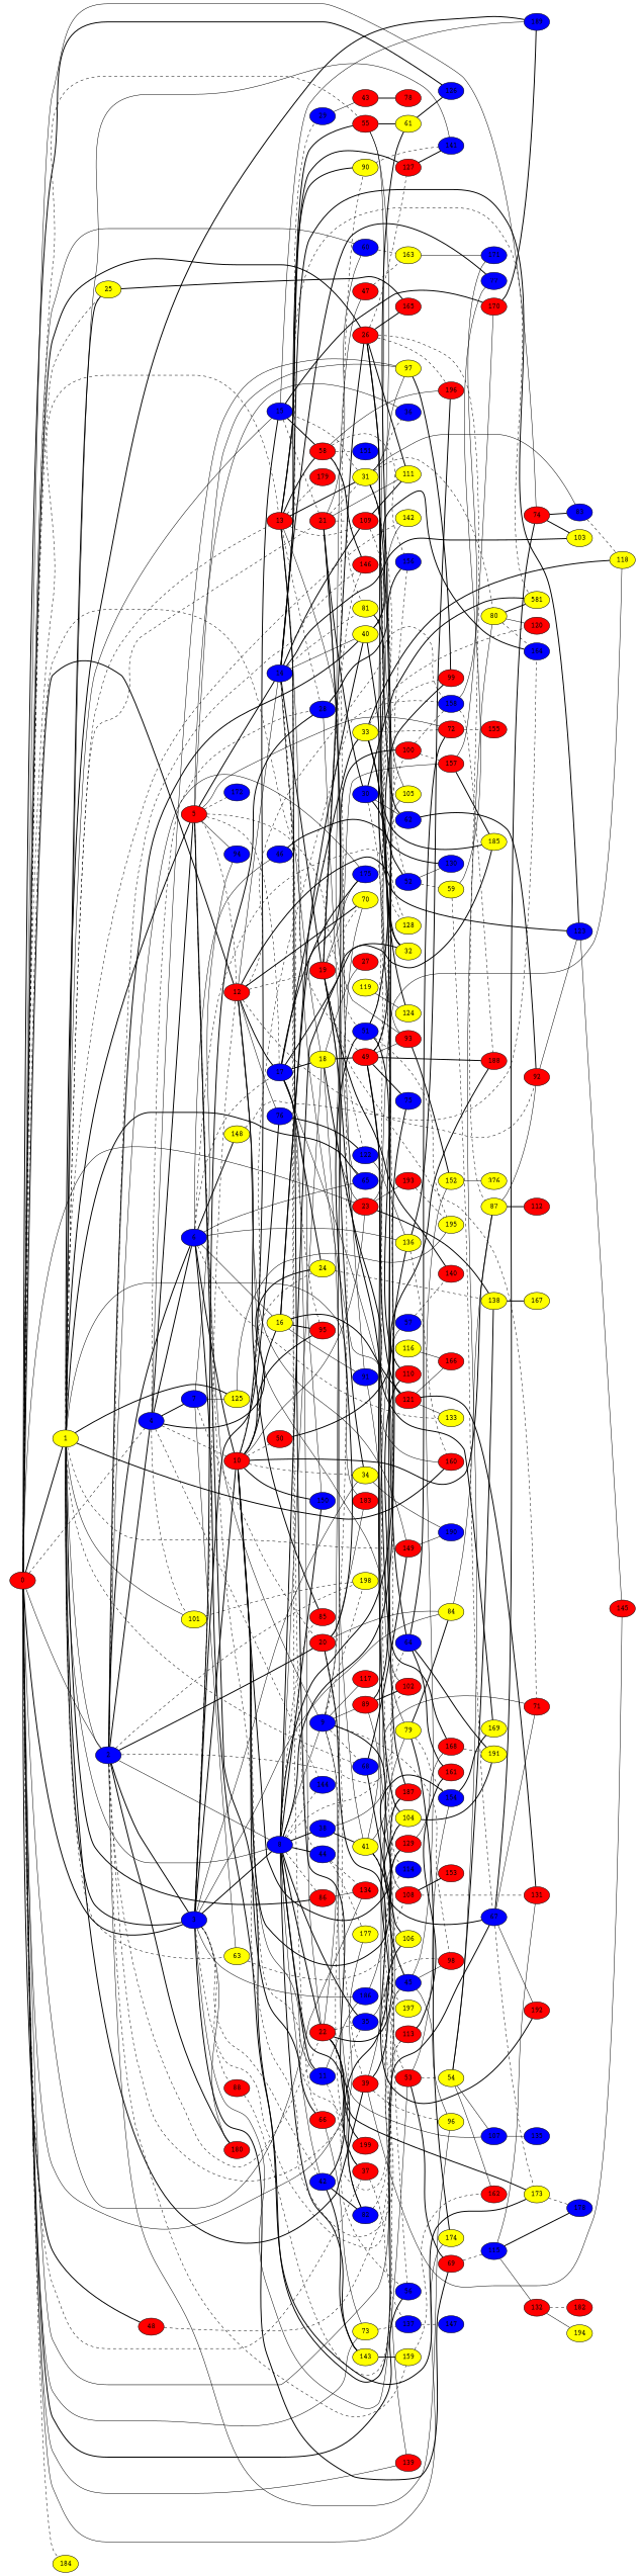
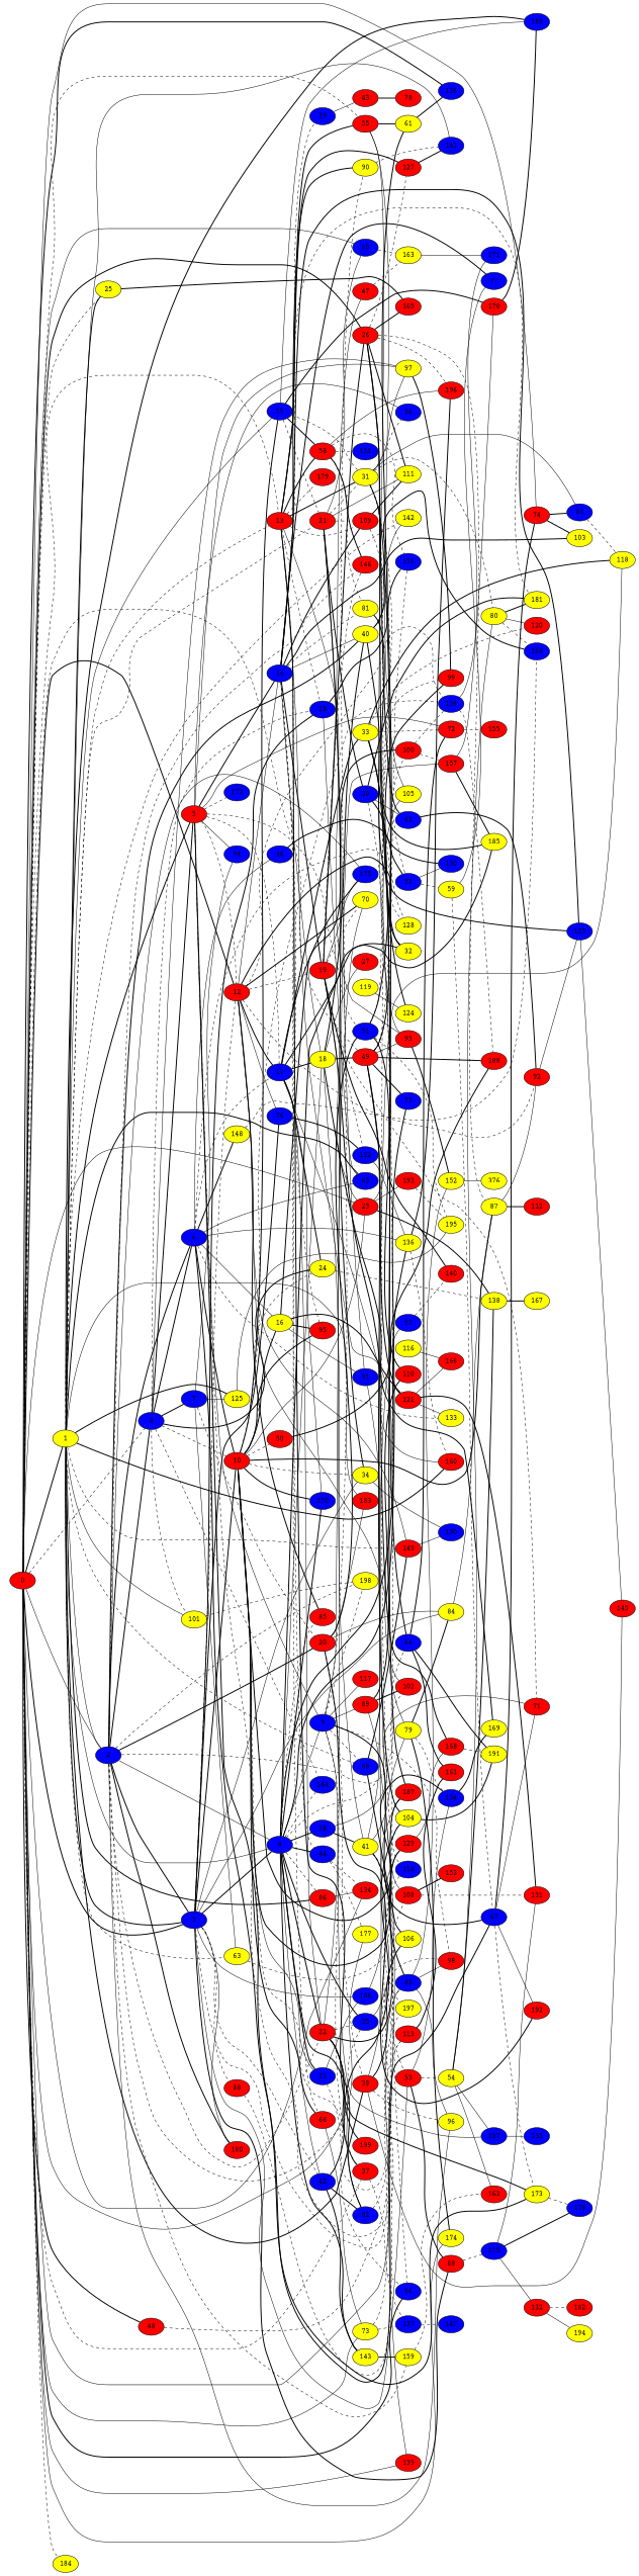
  graph {
    fontname="Courier Prime"
    rankdir=LR
    node [fillcolor=red fontname="Courier Prime" style=filled]
    edge [fontname="Courier Prime" style=bold]
    1 [fillcolor=yellow]
    0
    2 [fillcolor=blue]
    3 [fillcolor=blue]
    4 [fillcolor=blue]
    12
    13
    23
    25 [fillcolor=yellow]
    26
    37
    45 [fillcolor=blue]
    48
    49
    55
    56 [fillcolor=blue]
    60 [fillcolor=blue]
    73 [fillcolor=yellow]
    74
    126 [fillcolor=blue]
    134
    139
    174 [fillcolor=yellow]
    177 [fillcolor=yellow]
    184 [fillcolor=yellow]
    5
    8 [fillcolor=blue]
    15 [fillcolor=blue]
    21
    39
    63 [fillcolor=yellow]
    65 [fillcolor=blue]
    68 [fillcolor=blue]
    86
    101 [fillcolor=yellow]
    125 [fillcolor=yellow]
    141 [fillcolor=blue]
    142 [fillcolor=yellow]
    149
    160
    183
    189 [fillcolor=blue]
    6 [fillcolor=blue]
    20
    22
    35 [fillcolor=blue]
    40 [fillcolor=yellow]
    96 [fillcolor=yellow]
    102
    146
    159 [fillcolor=yellow]
    175 [fillcolor=blue]
    180
    198 [fillcolor=yellow]
    10
    28 [fillcolor=blue]
    34 [fillcolor=yellow]
    42 [fillcolor=blue]
    53
    69
    76 [fillcolor=blue]
    84 [fillcolor=yellow]
    88
    186 [fillcolor=blue]
    7 [fillcolor=blue]
    24 [fillcolor=yellow]
    97 [fillcolor=yellow]
    144 [fillcolor=blue]
    14 [fillcolor=blue]
    17 [fillcolor=blue]
    32 [fillcolor=yellow]
    85
    158 [fillcolor=blue]
    19
    70 [fillcolor=yellow]
    79 [fillcolor=yellow]
    92
    173 [fillcolor=yellow]
    44 [fillcolor=blue]
    29 [fillcolor=blue]
    31 [fillcolor=yellow]
    58
    93
    109
    127
    179
    105 [fillcolor=yellow]
    138 [fillcolor=yellow]
    193
    165
    87 [fillcolor=yellow]
    111 [fillcolor=yellow]
    62 [fillcolor=blue]
    196
    137 [fillcolor=blue]
    98
    152 [fillcolor=yellow]
    114 [fillcolor=blue]
    75 [fillcolor=blue]
    100
    121
    156 [fillcolor=blue]
    104 [fillcolor=yellow]
    99
    188
    61 [fillcolor=yellow]
    163 [fillcolor=yellow]
    197 [fillcolor=yellow]
    83 [fillcolor=blue]
    103 [fillcolor=yellow]
    9 [fillcolor=blue]
    36 [fillcolor=blue]
    51 [fillcolor=blue]
    72
    94 [fillcolor=blue]
    172 [fillcolor=blue]
    136 [fillcolor=yellow]
    11 [fillcolor=blue]
    18 [fillcolor=yellow]
    38 [fillcolor=blue]
    64 [fillcolor=blue]
    82 [fillcolor=blue]
    143 [fillcolor=yellow]
    150 [fillcolor=blue]
    170
    91 [fillcolor=blue]
    30 [fillcolor=blue]
    57 [fillcolor=blue]
    106 [fillcolor=yellow]
    145
    195 [fillcolor=yellow]
    190 [fillcolor=blue]
    16 [fillcolor=yellow]
    46 [fillcolor=blue]
    67 [fillcolor=blue]
    128 [fillcolor=yellow]
    133 [fillcolor=yellow]
    148 [fillcolor=yellow]
    192
    129
    199
    123 [fillcolor=blue]
    162
    50
    66
    95
    108
    154 [fillcolor=blue]
    187
    54 [fillcolor=yellow]
    115 [fillcolor=blue]
    122 [fillcolor=blue]
    113
    89
    90 [fillcolor=yellow]
    107 [fillcolor=blue]
    117
    157
    77 [fillcolor=blue]
    81 [fillcolor=yellow]
    164 [fillcolor=blue]
-   181 [fillcolor=yellow label=581]
+   181 [fillcolor=yellow]
    33 [fillcolor=yellow]
    185 [fillcolor=yellow]
    110
    155
    178 [fillcolor=blue]
    52 [fillcolor=blue]
    71
    27
    41 [fillcolor=yellow]
    169 [fillcolor=yellow]
    161
    191 [fillcolor=yellow]
    135 [fillcolor=blue]
    112
    131
    153
    171 [fillcolor=blue]
    47
    140
    168
    43
    80 [fillcolor=yellow]
    151 [fillcolor=blue]
    166
    118 [fillcolor=yellow]
    120
    124 [fillcolor=yellow]
    130 [fillcolor=blue]
    167 [fillcolor=yellow]
    78
    59 [fillcolor=yellow]
    147 [fillcolor=blue]
    n195 [fillcolor=yellow label=376]
    132
    182
    194 [fillcolor=yellow]
    116 [fillcolor=yellow]
    119 [fillcolor=yellow]
    1 -- 2 [style=solid]
    1 -- 3
    1 -- 13 [style=dashed]
    1 -- 25
    1 -- 5
    1 -- 8 [style=solid]
    1 -- 15 [style=solid]
    1 -- 21 [style=dashed]
    1 -- 39
    1 -- 63 [style=dashed]
    1 -- 65
    1 -- 68 [style=dashed]
    1 -- 86
    1 -- 101 [style=solid]
    1 -- 125
    1 -- 141 [style=solid]
    1 -- 142 [style=dashed]
    1 -- 149 [style=dashed]
    1 -- 160
    1 -- 183 [style=solid]
    1 -- 189
    0 -- 1
    0 -- 2 [style=solid]
    0 -- 3
    0 -- 4 [style=dashed]
    0 -- 12
    0 -- 13 [style=dashed]
    0 -- 23 [style=solid]
    0 -- 25 [style=dashed]
    0 -- 26
    0 -- 37 [style=dashed]
    0 -- 45 [style=solid]
    0 -- 48
    0 -- 49 [style=dashed]
    0 -- 55 [style=dashed]
    0 -- 56
    0 -- 60 [style=solid]
    0 -- 73 [style=solid]
    0 -- 74 [style=solid]
    0 -- 126
    0 -- 134 [style=solid]
    0 -- 139 [style=solid]
    0 -- 174 [style=solid]
    0 -- 177 [style=solid]
    0 -- 184 [style=dashed]
    2 -- 3
    2 -- 4
    2 -- 8 [style=solid]
    2 -- 6
    2 -- 20
    2 -- 22 [style=dashed]
    2 -- 35 [style=dashed]
    2 -- 40
    2 -- 96 [style=solid]
    2 -- 102 [style=dashed]
    2 -- 146 [style=dashed]
    2 -- 159 [style=dashed]
    2 -- 175 [style=solid]
    2 -- 180
    2 -- 198 [style=dashed]
    3 -- 12 [style=dashed]
    3 -- 45 [style=dashed]
    3 -- 8
    3 -- 180 [style=solid]
    3 -- 10
    3 -- 28
    3 -- 34 [style=solid]
    3 -- 42 [style=dashed]
    3 -- 53 [style=solid]
    3 -- 69
    3 -- 76
    3 -- 84 [style=solid]
    3 -- 88 [style=dashed]
    3 -- 186 [style=solid]
    4 -- 5
    4 -- 101 [style=dashed]
    4 -- 6
    4 -- 10 [style=dashed]
    4 -- 28 [style=dashed]
    4 -- 7
    4 -- 24
    4 -- 97 [style=solid]
    4 -- 144 [style=dashed]
    12 -- 149 [style=solid]
    12 -- 76 [style=solid]
    12 -- 14 [style=solid]
    12 -- 17
    12 -- 32
    12 -- 85
    12 -- 158 [style=dashed]
    12 -- 19 [style=dashed]
    12 -- 70
    12 -- 79 [style=solid]
    12 -- 92 [style=dashed]
    13 -- 55
    13 -- 102 [style=solid]
    13 -- 28 [style=dashed]
    13 -- 173
    13 -- 44 [style=dashed]
    13 -- 29 [style=dashed]
    13 -- 31
    13 -- 58
    13 -- 93 [style=solid]
    13 -- 109 [style=dashed]
    13 -- 127
    13 -- 179 [style=dashed]
    23 -- 105 [style=solid]
    23 -- 138
    23 -- 193 [style=solid]
    25 -- 165
    26 -- 32
    26 -- 127 [style=dashed]
    26 -- 165
    26 -- 87 [style=dashed]
    26 -- 111
    26 -- 62
    26 -- 196 [style=dashed]
    37 -- 137 [style=dashed]
    45 -- 96 [style=solid]
    45 -- 98 [style=solid]
    45 -- 152 [style=solid]
    48 -- 114 [style=dashed]
    49 -- 93 [style=solid]
    49 -- 75
    49 -- 100 [style=dashed]
    49 -- 121
    49 -- 156 [style=dashed]
    49 -- 104
    49 -- 99
    49 -- 188
    55 -- 93 [style=solid]
    55 -- 105 [style=solid]
    55 -- 61
    60 -- 163 [style=dashed]
    73 -- 137 [style=dashed]
+   73 -- 197 [style=dashed]
    74 -- 83
    74 -- 103
    5 -- 12 [style=dashed]
    5 -- 97 [style=solid]
    5 -- 14
    5 -- 17 [style=dashed]
    5 -- 173
    5 -- 98 [style=dashed]
    5 -- 9 [style=solid]
    5 -- 36 [style=solid]
    5 -- 51 [style=dashed]
    5 -- 72 [style=solid]
    5 -- 94 [style=solid]
    5 -- 172 [style=dashed]
    8 -- 86 [style=dashed]
    8 -- 22
    8 -- 35
    8 -- 42 [style=solid]
    8 -- 144 [style=dashed]
    8 -- 32
    8 -- 85 [style=dashed]
    8 -- 44
    8 -- 75
    8 -- 9 [style=solid]
    8 -- 136
    8 -- 11
    8 -- 18 [style=solid]
    8 -- 38
    8 -- 64 [style=dashed]
    8 -- 82
    8 -- 143
    8 -- 150
    15 -- 21 [style=dashed]
    15 -- 189 [style=solid]
    15 -- 31 [style=dashed]
    15 -- 58
    15 -- 170
    21 -- 60 [style=solid]
    21 -- 34
    21 -- 31 [style=dashed]
    21 -- 109 [style=dashed]
    21 -- 111 [style=solid]
    21 -- 91 [style=solid]
    21 -- 30
    39 -- 96 [style=dashed]
    39 -- 57 [style=solid]
    39 -- 106
    39 -- 145 [style=solid]
    63 -- 104 [style=dashed]
    68 -- 149
    68 -- 106
    86 -- 134 [style=solid]
    101 -- 198 [style=dashed]
    125 -- 195 [style=solid]
    149 -- 190 [style=solid]
    6 -- 65 [style=solid]
    6 -- 10
    6 -- 17 [style=dashed]
    6 -- 136 [style=solid]
    6 -- 16 [style=solid]
    6 -- 46 [style=solid]
    6 -- 67
    6 -- 128 [style=dashed]
    6 -- 133 [style=dashed]
    6 -- 148
    20 -- 39 [style=dashed]
    20 -- 183 [style=solid]
    20 -- 84 [style=solid]
    20 -- 51
    20 -- 192
    22 -- 37
    22 -- 35 [style=dashed]
    22 -- 70 [style=solid]
    22 -- 82 [style=solid]
    22 -- 129
    22 -- 199
    35 -- 129 [style=solid]
    40 -- 142 [style=solid]
    40 -- 103
    40 -- 123
    159 -- 162 [style=dashed]
    10 -- 23 [style=solid]
    10 -- 15
    10 -- 34 [style=dashed]
    10 -- 24 [style=dashed]
    10 -- 158 [style=dashed]
    10 -- 87
    10 -- 11 [style=solid]
    10 -- 150
    10 -- 16
    10 -- 50 [style=dashed]
    10 -- 66
    10 -- 95
    10 -- 108 [style=dashed]
    10 -- 154
    10 -- 187
    28 -- 65 [style=solid]
    28 -- 156
    34 -- 190 [style=solid]
    42 -- 104
    42 -- 82
    42 -- 143
    53 -- 69
    53 -- 154 [style=solid]
    53 -- 54 [style=dashed]
    69 -- 115 [style=dashed]
    76 -- 122
    84 -- 87 [style=solid]
    88 -- 113 [style=dashed]
    186 -- 187 [style=solid]
    7 -- 63 [style=solid]
    7 -- 125 [style=solid]
    7 -- 20 [style=dashed]
    7 -- 94 [style=solid]
    24 -- 138 [style=dashed]
    97 -- 99
    14 -- 40 [style=solid]
    14 -- 19
    14 -- 109
    14 -- 18 [style=solid]
    14 -- 123
    14 -- 66 [style=dashed]
    14 -- 95 [style=dashed]
    14 -- 90
    14 -- 77
    14 -- 81 [style=dashed]
    14 -- 164
    14 -- 181 [style=dashed]
    17 -- 160 [style=solid]
    17 -- 22 [style=solid]
    17 -- 175
    17 -- 24
    17 -- 18
    17 -- 150 [style=solid]
    17 -- 33
    17 -- 185
    158 -- 188 [style=dashed]
    158 -- 171 [style=solid]
    19 -- 23 [style=solid]
    19 -- 26
    19 -- 146 [style=dashed]
    19 -- 175 [style=solid]
    19 -- 70 [style=dashed]
    19 -- 122 [style=dashed]
    19 -- 71 [style=dashed]
    19 -- 47 [style=solid]
    19 -- 140
    19 -- 168
    79 -- 174
    79 -- 84
    79 -- 154 [style=dashed]
    92 -- 123 [style=solid]
    173 -- 178 [style=dashed]
    44 -- 134 [style=dashed]
    44 -- 177 [style=dashed]
    29 -- 43 [style=solid]
    31 -- 97 [style=solid]
    31 -- 114 [style=dashed]
    31 -- 83 [style=solid]
    31 -- 36 [style=dashed]
    31 -- 187
    31 -- 52 [style=dashed]
    31 -- 80 [style=dashed]
    58 -- 146
    58 -- 196 [style=solid]
    58 -- 156 [style=dashed]
    58 -- 81 [style=dashed]
    58 -- 151 [style=dashed]
    93 -- 152
    109 -- 111
    109 -- 128 [style=dashed]
    127 -- 141
    138 -- 167
    193 -- 195 [style=dashed]
    87 -- 92 [style=solid]
    87 -- 112
    62 -- 92
    137 -- 147 [style=dashed]
    152 -- n195 [style=solid]
    100 -- 158 [style=dashed]
    100 -- 157 [style=dashed]
    121 -- 133 [style=solid]
    121 -- 131
    121 -- 166 [style=solid]
    104 -- 191
    61 -- 126
    163 -- 171 [style=solid]
    83 -- 118 [style=dashed]
    9 -- 37 [style=dashed]
    9 -- 68 [style=dashed]
    9 -- 198 [style=dashed]
    9 -- 98 [style=dashed]
    9 -- 67
    9 -- 89 [style=solid]
    9 -- 90 [style=dashed]
    9 -- 107 [style=solid]
    9 -- 117 [style=solid]
    9 -- 157 [style=solid]
    51 -- 99 [style=dashed]
    51 -- 61
    51 -- 195 [style=dashed]
    51 -- 110
    72 -- 155 [style=dashed]
    136 -- 160 [style=dashed]
    136 -- 196
    11 -- 56 [style=dashed]
    11 -- 186 [style=solid]
    18 -- 49
    18 -- 27 [style=solid]
    18 -- 41 [style=solid]
    18 -- 169
    38 -- 71 [style=solid]
    38 -- 41
    64 -- 72
    64 -- 161
    64 -- 191
    82 -- 113 [style=dashed]
    143 -- 159
    170 -- 189
    91 -- 108 [style=solid]
    30 -- 56 [style=dashed]
    30 -- 62 [style=solid]
    30 -- 181
    30 -- 130
    57 -- 140 [style=dashed]
-   16 -- 40
+   18 -- 40
    16 -- 100
    16 -- 121
    16 -- 91 [style=solid]
    16 -- 95
    46 -- 52
    67 -- 74
    67 -- 173 [style=dashed]
    67 -- 192 [style=solid]
    67 -- 71 [style=solid]
    148 -- 164 [style=dashed]
    129 -- 168 [style=solid]
    123 -- 145 [style=solid]
    50 -- 188
    66 -- 73 [style=solid]
    108 -- 131 [style=dashed]
    108 -- 153
    154 -- 169
    54 -- 138
    54 -- 162 [style=solid]
    54 -- 107 [style=solid]
    54 -- 80 [style=solid]
    115 -- 178
    115 -- 131 [style=solid]
    115 -- 132 [style=solid]
    122 -- 136 [style=solid]
    113 -- 161
    89 -- 139 [style=solid]
    89 -- 102
    89 -- 110
    90 -- 141 [style=dashed]
    107 -- 135 [style=solid]
    157 -- 170 [style=solid]
    157 -- 185
    81 -- 185
    33 -- 72 [style=dashed]
    33 -- 64
    33 -- 118
    33 -- 120 [style=dashed]
    33 -- 124
    52 -- 130 [style=solid]
    52 -- 59 [style=dashed]
    41 -- 45
    41 -- 53 [style=dashed]
    41 -- 79 [style=solid]
    41 -- 197 [style=dashed]
    41 -- 118 [style=solid]
    47 -- 163 [style=dashed]
    168 -- 191 [style=dashed]
    43 -- 78
    80 -- 164 [style=dashed]
    80 -- 181
    80 -- 120 [style=solid]
    59 -- 67 [style=dashed]
    59 -- 77 [style=solid]
    132 -- 182 [style=dashed]
    132 -- 194 [style=solid]
    116 -- 166 [style=solid]
    119 -- 124 [style=solid]
  }
